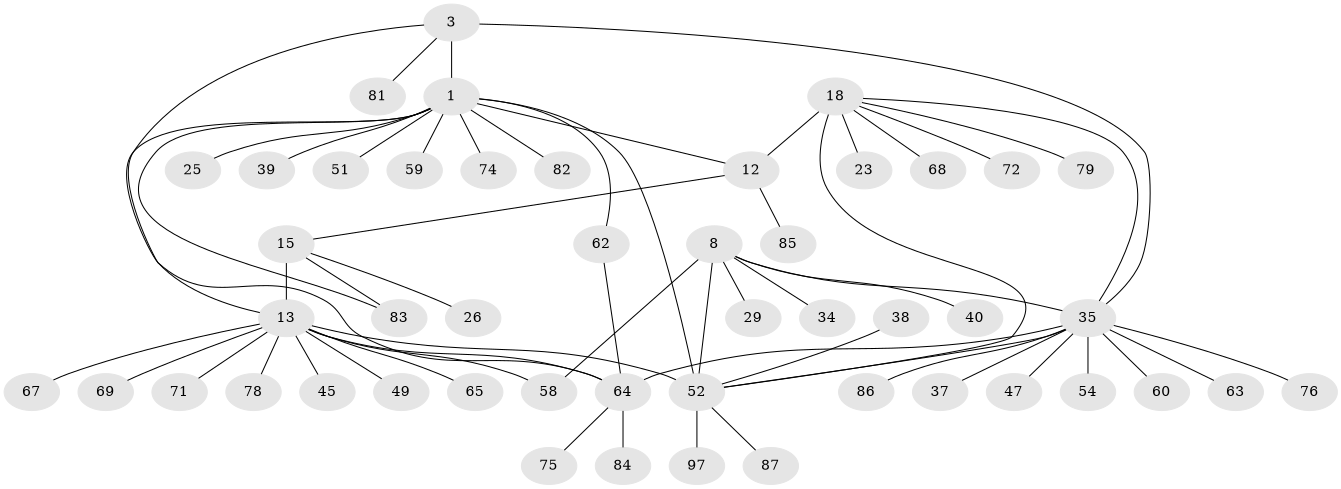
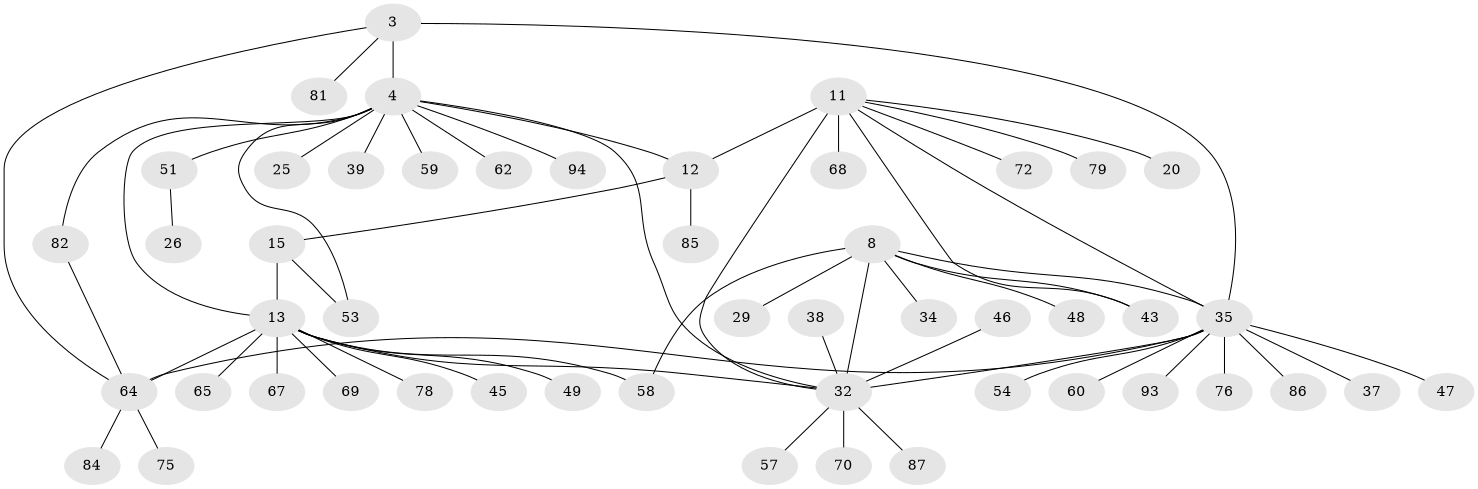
  graph {
    node [color=gray90 style=filled]
    3 [super="+1"]
-   4 [super="+2" label=1]
+   4 [super="+2"]
    35 [super="+28"]
    64 [super="+20"]
    81
    12 [super="+10"]
    n7 [label=13 super="+14"]
    25 [super="+21"]
    39
    51
-   52 [super="+31+41+7"]
+   52 [super="+31+41+7" label=32]
    59
    62 [super="+42+55"]
-   74
+   74 [label=94]
    82
-   83 [super="+80"]
+   83 [super="+80" label=53]
    37
    47
    54 [super="+38"]
    60 [super="+56"]
-   63
+   63 [label=93]
    76
    86
    75
    84
    15 [super="+13"]
    85 [super="+73"]
    58 [super="+44"]
    45
    49
    65
    67
    69 [super="+66"]
-   71
    78 [super="+27"]
-   57 [label=97]
+   57
+   70 [super="+30"]
    n38 [label=87 super="+50"]
    8 [super="+5"]
    29
    34
-   48 [label=40]
-   11 [super="+9" label=18]
-   23
+   43
+   48
+   11 [super="+9"]
+   23 [label=20]
    68 [super="+61"]
    72
    79 [super="+53"]
    26
    n50 [label=38 super="+32"]
+   46
    3 -- 4 [weight=4]
    3 -- 35
    3 -- 64
    3 -- 81
    4 -- 12
    4 -- n7
    4 -- 25
    4 -- 39
    4 -- 51
    4 -- 52 [weight=2]
    4 -- 59
    4 -- 62
    4 -- 74
    4 -- 82
    4 -- 83
    35 -- 64 [weight=4]
    35 -- 52
    35 -- 37
    35 -- 47
    35 -- 54
    35 -- 60
    35 -- 63
    35 -- 76
    35 -- 86
    64 -- 75
    64 -- 84
    12 -- 15
    12 -- 85
    n7 -- 64 [weight=2]
    n7 -- 52 [weight=2]
    n7 -- 58
    n7 -- 45
    n7 -- 49
    n7 -- 65
    n7 -- 67
    n7 -- 69
-   n7 -- 71
    n7 -- 78
    52 -- 57
+   52 -- 70
    52 -- n38
-   62 -- 64
+   82 -- 64
    15 -- n7 [weight=4]
    15 -- 83
-   15 -- 26
+   51 -- 26
    8 -- 35
    8 -- 52 [weight=4]
    8 -- 58
    8 -- 29
    8 -- 34
+   8 -- 43
    8 -- 48
    11 -- 35
    11 -- 12 [weight=4]
    11 -- 52
+   11 -- 43
    11 -- 23
    11 -- 68
    11 -- 72
    11 -- 79
    n50 -- 52
+   46 -- 52
  }
